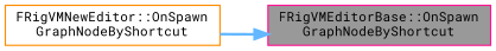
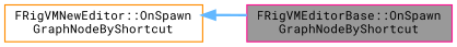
  digraph {
    rankdir=RL
    fontname="Roboto Mono"
    node [fontname="Roboto Mono" fontsize=10 shape=box style=filled]
    n1 [color=deeppink fillcolor=grey60 fontcolor=black height=0.2 label="FRigVMEditorBase::OnSpawn\lGraphNodeByShortcut" width=0.4]
    n2 [color=darkorange fillcolor=white height=0.2 label="FRigVMNewEditor::OnSpawn\lGraphNodeByShortcut" width=0.4]
-   n1 -> n2 [color=steelblue1 dir=back fontname="Roboto Mono" fontsize=10 labelfontname=Helvetica labelfontsize=10 style=bold]
+   n2 -> n1 [color=steelblue1 dir=back fontname="Roboto Mono" fontsize=10 labelfontname=Helvetica labelfontsize=10 style=bold]
  }
